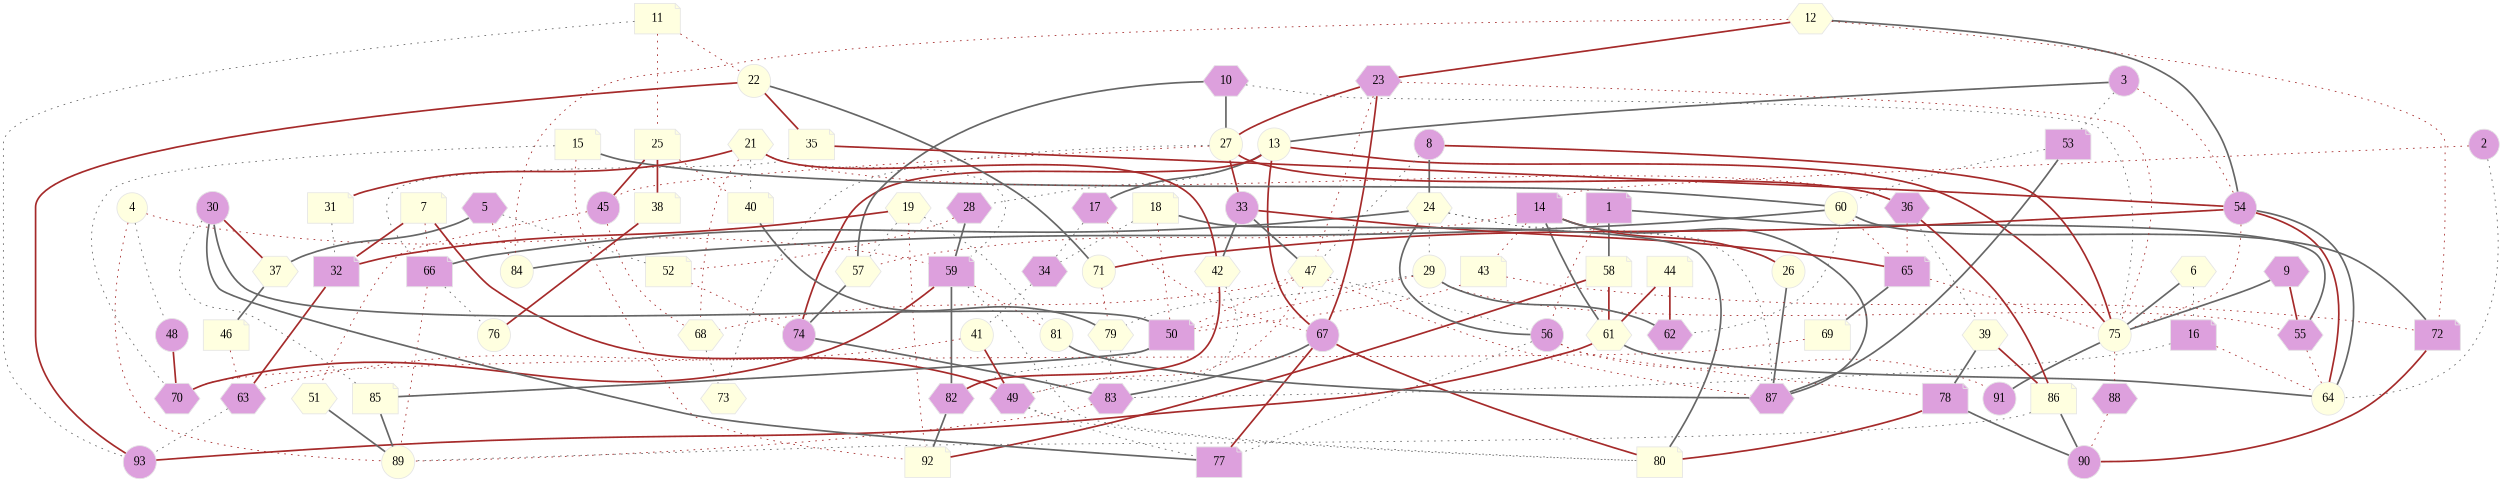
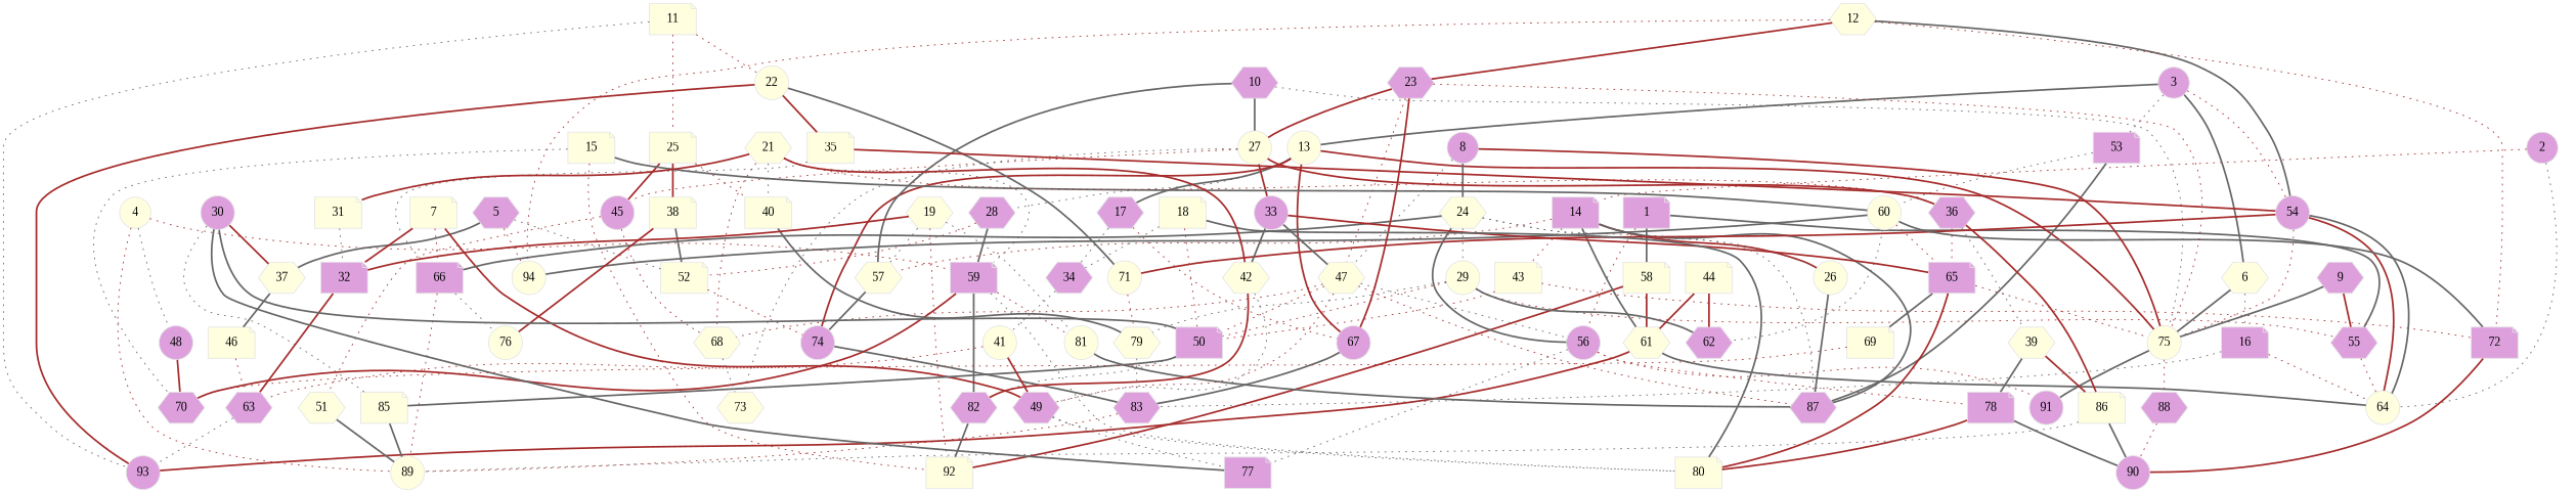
  graph {
    fontname="Liberation Serif"
    node [color=gray90 fillcolor=lightyellow fontname="Liberation Serif" shape=hexagon style=filled]
    edge [color=brown fontname="Liberation Serif" style=dotted]
    1 [fillcolor=plum shape=note]
    55 [fillcolor=plum]
    56 [fillcolor=plum shape=circle]
    58 [shape=note]
    64 [shape=circle]
    77 [fillcolor=plum shape=note]
    78 [fillcolor=plum shape=note]
    91 [fillcolor=plum shape=circle]
    61
    92 [shape=note]
    2 [fillcolor=plum shape=circle]
    14 [fillcolor=plum shape=note]
    57
    26 [shape=circle]
    43 [shape=note]
    87 [fillcolor=plum]
    3 [fillcolor=plum shape=circle]
    6
    13 [shape=circle]
    53 [fillcolor=plum shape=note]
    54 [fillcolor=plum shape=circle]
    16 [fillcolor=plum shape=note]
    75 [shape=circle]
    17 [fillcolor=plum]
    28 [fillcolor=plum]
    67 [fillcolor=plum shape=circle]
    74 [fillcolor=plum shape=circle]
    60 [shape=circle]
    71 [shape=circle]
    4 [shape=circle]
    48 [fillcolor=plum shape=circle]
    59 [fillcolor=plum shape=note]
    89 [shape=circle]
    70 [fillcolor=plum]
    80 [shape=note]
    81 [shape=circle]
    82 [fillcolor=plum]
    5 [fillcolor=plum]
    37
    52 [shape=note]
-   84 [shape=circle]
+   84 [shape=circle label=94]
    46 [shape=note]
    83 [fillcolor=plum]
    88 [fillcolor=plum]
    7 [shape=note]
    32 [fillcolor=plum shape=note]
    49 [fillcolor=plum]
    66 [fillcolor=plum shape=note]
    63 [fillcolor=plum]
    76 [shape=circle]
    8 [fillcolor=plum shape=circle]
    24
    47
    29 [shape=circle]
    50 [fillcolor=plum shape=note]
    68
    9 [fillcolor=plum]
    10 [fillcolor=plum]
    27 [shape=circle]
    36 [fillcolor=plum]
    45 [fillcolor=plum shape=circle]
    33 [fillcolor=plum shape=circle]
    73
    11 [shape=note]
    22 [shape=circle]
    25 [shape=note]
    93 [fillcolor=plum shape=circle]
    35 [shape=note]
    40 [shape=note]
    38 [shape=note]
    12
    23 [fillcolor=plum]
    72 [fillcolor=plum shape=note]
    90 [fillcolor=plum shape=circle]
    34 [fillcolor=plum]
    15 [shape=note]
    62 [fillcolor=plum]
    65 [fillcolor=plum shape=note]
    41 [shape=circle]
    18 [shape=note]
    85 [shape=note]
    19
    21
    31 [shape=note]
    42
    39
    86 [shape=note]
    79
    51
    30 [fillcolor=plum shape=circle]
    69 [shape=note]
    44 [shape=note]
    1 -- 55 [color=gray40 style=bold]
    1 -- 56
    1 -- 58 [color=gray40 style=bold]
    55 -- 64
    56 -- 77 [color=gray40]
    56 -- 78
    56 -- 91
    58 -- 61 [style=bold]
    58 -- 92 [style=bold]
    78 -- 80 [style=bold]
    78 -- 90 [color=gray40 style=bold]
    61 -- 64 [color=gray40 style=bold]
    61 -- 93 [style=bold]
    2 -- 64 [color=gray40]
    2 -- 14
    14 -- 61 [color=gray40 style=bold]
    14 -- 57
    14 -- 26 [style=bold]
    14 -- 43
    14 -- 87 [color=gray40 style=bold]
    57 -- 74 [color=gray40 style=bold]
    26 -- 87 [color=gray40 style=bold]
    43 -- 50
    43 -- 72
+   3 -- 6 [color=gray40 style=bold]
    3 -- 13 [color=gray40 style=bold]
    3 -- 53 [color=gray40]
    3 -- 54
    6 -- 16 [color=gray40]
    6 -- 75 [color=gray40 style=bold]
    13 -- 75 [style=bold]
    13 -- 17 [color=gray40 style=bold]
    13 -- 28 [color=gray40]
    13 -- 67 [style=bold]
    13 -- 74 [style=bold]
    53 -- 87 [color=gray40 style=bold]
    53 -- 60 [color=gray40]
    54 -- 64 [style=bold]
    54 -- 64 [color=gray40 style=bold]
    54 -- 75
    54 -- 71 [style=bold]
    16 -- 64
    16 -- 83 [color=gray40]
    75 -- 91 [color=gray40 style=bold]
    75 -- 88
    17 -- 67
    17 -- 34 [color=gray40]
    28 -- 59 [color=gray40 style=bold]
    28 -- 52
-   67 -- 77 [style=bold]
-   67 -- 80 [style=bold]
+   65 -- 80 [style=bold]
    67 -- 83 [color=gray40 style=bold]
    74 -- 83 [color=gray40 style=bold]
    60 -- 84 [color=gray40 style=bold]
    60 -- 72 [color=gray40 style=bold]
    60 -- 62 [color=gray40]
    60 -- 65
    71 -- 79
    4 -- 48 [color=gray40]
    4 -- 59
    4 -- 89
    48 -- 70 [style=bold]
    59 -- 70 [style=bold]
    59 -- 80 [color=gray40]
    59 -- 81
    59 -- 82 [color=gray40 style=bold]
    81 -- 87 [color=gray40 style=bold]
    82 -- 92 [color=gray40 style=bold]
    5 -- 37 [color=gray40 style=bold]
    5 -- 52 [color=gray40]
    5 -- 84
    37 -- 46 [color=gray40 style=bold]
    52 -- 74
    46 -- 63
    83 -- 89
    88 -- 90
    7 -- 32 [style=bold]
    7 -- 49 [style=bold]
    7 -- 66
    32 -- 63 [style=bold]
    49 -- 77 [color=gray40]
    49 -- 80 [color=gray40]
    66 -- 89
    66 -- 76 [color=gray40]
    63 -- 93 [color=gray40]
    8 -- 75 [style=bold]
    8 -- 24 [color=gray40 style=bold]
    8 -- 47 [color=gray40]
    24 -- 56 [color=gray40 style=bold]
    24 -- 26 [color=gray40]
    24 -- 87 [color=gray40]
    24 -- 66 [color=gray40 style=bold]
    24 -- 29 [color=gray40]
    47 -- 56 [color=gray40]
    47 -- 87
    47 -- 49
    47 -- 50
    47 -- 68
    29 -- 55
    29 -- 50
    29 -- 62 [color=gray40 style=bold]
    29 -- 79 [color=gray40]
    50 -- 82 [color=gray40]
    50 -- 85 [color=gray40 style=bold]
    68 -- 73 [color=gray40]
    9 -- 55 [style=bold]
    9 -- 75 [color=gray40 style=bold]
    10 -- 57 [color=gray40 style=bold]
    10 -- 75 [color=gray40]
    10 -- 27 [color=gray40 style=bold]
    27 -- 36 [style=bold]
    27 -- 45
    27 -- 33 [style=bold]
    27 -- 73 [color=gray40]
    36 -- 65
    36 -- 39 [color=gray40]
    36 -- 86 [style=bold]
    45 -- 68
    45 -- 51
    33 -- 47 [color=gray40 style=bold]
    33 -- 65 [style=bold]
    33 -- 42 [color=gray40 style=bold]
    11 -- 22
    11 -- 25
    11 -- 93 [color=gray40]
    22 -- 71 [color=gray40 style=bold]
    22 -- 93 [style=bold]
    22 -- 35 [style=bold]
    25 -- 45 [style=bold]
    25 -- 40
    25 -- 38 [style=bold]
    35 -- 54 [style=bold]
    35 -- 66 [color=gray40]
    40 -- 79 [color=gray40 style=bold]
+   38 -- 52 [color=gray40 style=bold]
    38 -- 76 [style=bold]
    12 -- 54 [color=gray40 style=bold]
    12 -- 84
    12 -- 23 [style=bold]
    12 -- 72
    23 -- 75
    23 -- 67 [style=bold]
    23 -- 47
    23 -- 27 [style=bold]
    72 -- 90 [style=bold]
    34 -- 41 [color=gray40]
    15 -- 92
    15 -- 60 [color=gray40 style=bold]
    15 -- 70 [color=gray40]
    65 -- 75
    65 -- 69 [color=gray40 style=bold]
    41 -- 49 [style=bold]
    41 -- 63
    18 -- 80 [color=gray40 style=bold]
    18 -- 50
    18 -- 34 [color=gray40]
    85 -- 89 [color=gray40 style=bold]
    19 -- 92
    19 -- 57 [color=gray40]
    19 -- 81 [color=gray40]
    19 -- 32 [style=bold]
    21 -- 59 [color=gray40]
    21 -- 68
    21 -- 36
    21 -- 40 [color=gray40]
    21 -- 31 [style=bold]
    21 -- 42 [style=bold]
    31 -- 32 [color=gray40]
    42 -- 82 [style=bold]
    42 -- 49 [color=gray40]
    39 -- 78 [color=gray40 style=bold]
    39 -- 86 [style=bold]
    86 -- 89 [color=gray40]
    86 -- 90 [color=gray40 style=bold]
    79 -- 83 [color=gray40]
    51 -- 89 [color=gray40 style=bold]
    30 -- 77 [color=gray40 style=bold]
    30 -- 37 [style=bold]
    30 -- 50 [color=gray40 style=bold]
    30 -- 85 [color=gray40]
    69 -- 70
    44 -- 61 [style=bold]
    44 -- 62 [style=bold]
  }
